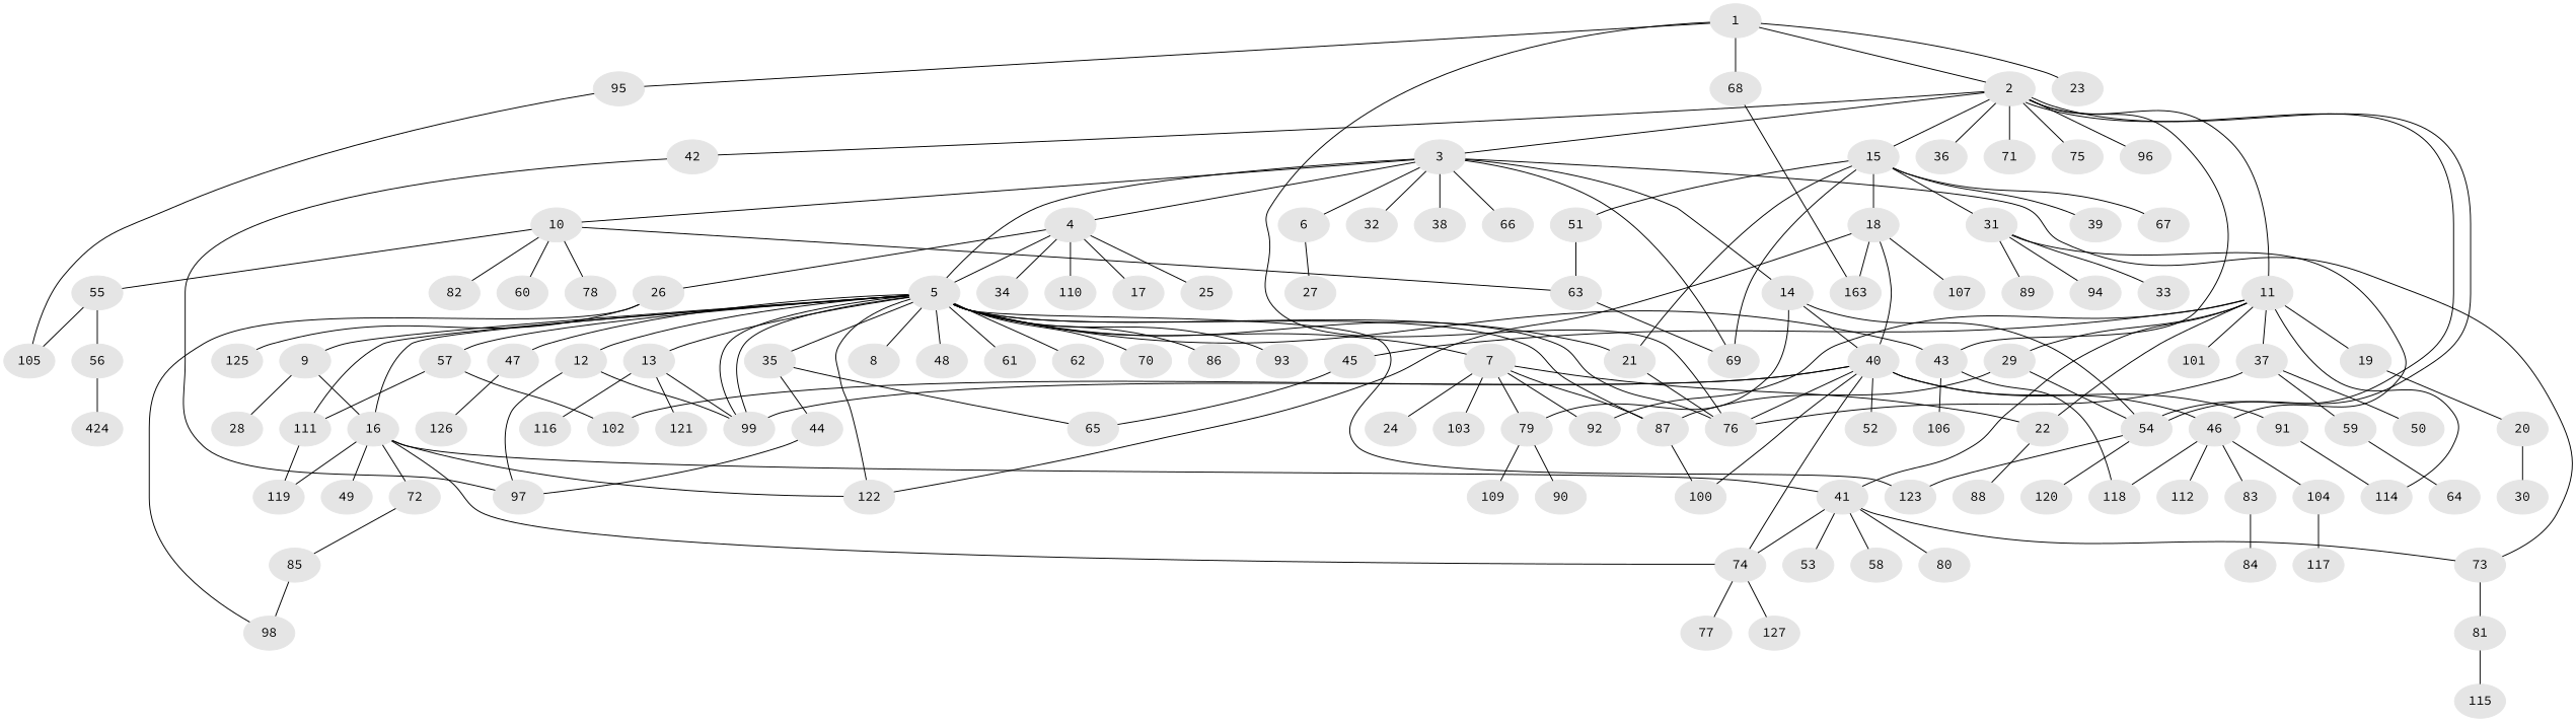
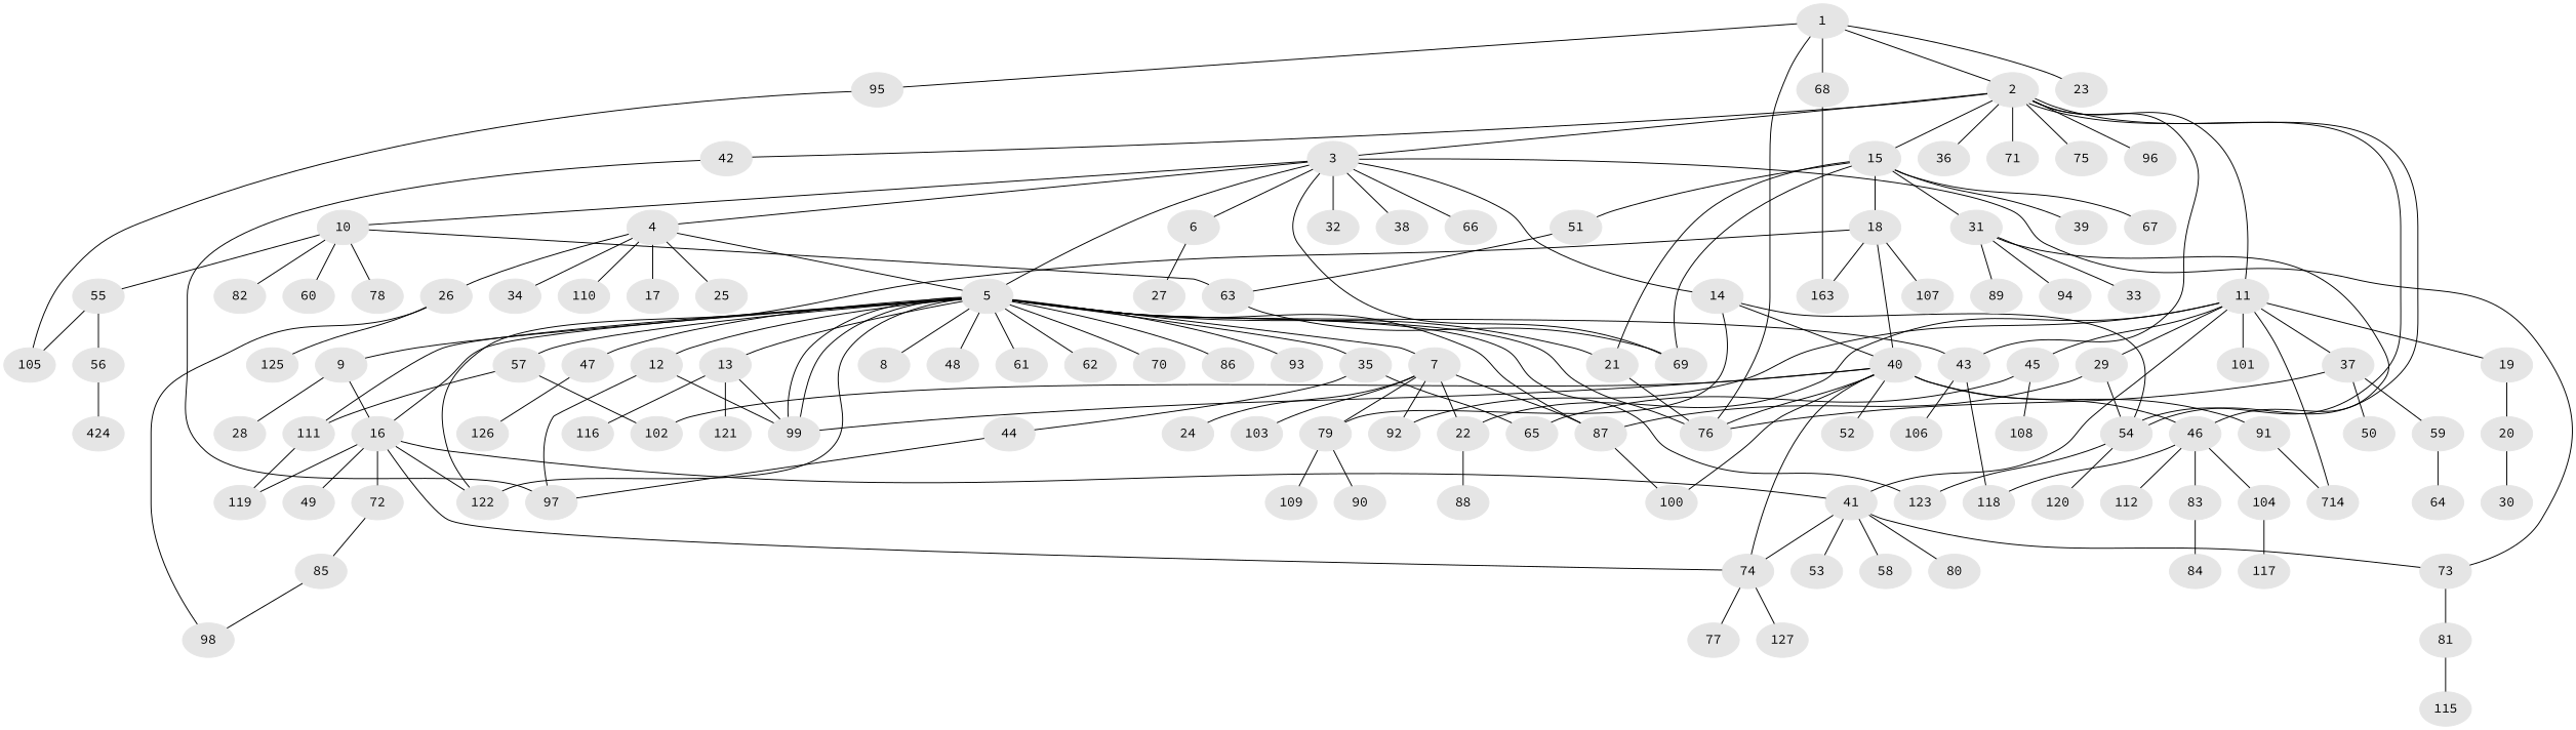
  graph {
    fontname="Source Code Pro"
    node [color=gray90 fontname="Source Code Pro" style=filled]
    edge [fontname="Source Code Pro"]
    1
    2
    23
    68
    76
    95
    3
    11
    15
    36
    42
    43
    54
    71
    75
    96
    n17 [label=163]
    105
    4
    5
    6
    10
    14
    32
    38
    66
    69
    73
    22
    92
    19
    29
    37
    41
    45
    101
-   114
+   114 [label=714]
    21
    18
    31
    39
    51
    67
    97
    106
    118
    123
    120
    17
    25
    26
    34
    110
    7
    8
    9
    12
    13
    16
    35
    47
    48
    57
    61
    62
    70
    86
    87
    93
    99
    111
    122
    27
    55
    60
    63
    78
    82
    79
    40
    81
    98
    125
    24
    103
    28
    116
    121
    49
    72
    74
    119
    44
    65
    126
    102
    100
    88
    90
    109
    56
    20
    50
    59
    53
    58
    80
+   108
    46
    52
    91
    107
    33
    89
    94
    85
    77
    127
    30
    83
    104
    112
    64
    84
    117
    n126 [label=424]
    115
    1 -- 2
    1 -- 23
    1 -- 68
    1 -- 76
    1 -- 95
    2 -- 3
    2 -- 11
    2 -- 15
    2 -- 36
    2 -- 42
    2 -- 43
    2 -- 54
    2 -- 54
    2 -- 71
    2 -- 75
    2 -- 96
    68 -- n17
    95 -- 105
    3 -- 4
    3 -- 5
    3 -- 6
    3 -- 10
    3 -- 14
    3 -- 32
    3 -- 38
    3 -- 66
    3 -- 69
    3 -- 73
    11 -- 22
    11 -- 92
    11 -- 19
    11 -- 29
    11 -- 37
    11 -- 41
    11 -- 45
    11 -- 101
    11 -- 114
    15 -- 69
    15 -- 21
    15 -- 18
    15 -- 31
    15 -- 39
    15 -- 51
    15 -- 67
    42 -- 97
    43 -- 106
    43 -- 118
    54 -- 123
    54 -- 120
    4 -- 5
    4 -- 17
    4 -- 25
    4 -- 26
    4 -- 34
    4 -- 110
    5 -- 76
    5 -- 43
    5 -- 21
    5 -- 123
    5 -- 7
    5 -- 8
    5 -- 9
    5 -- 12
    5 -- 13
    5 -- 16
    5 -- 35
    5 -- 47
    5 -- 48
    5 -- 57
    5 -- 61
    5 -- 62
    5 -- 70
    5 -- 86
    5 -- 87
    5 -- 93
    5 -- 99
    5 -- 99
    5 -- 111
    5 -- 122
    6 -- 27
    10 -- 55
    10 -- 60
    10 -- 63
    10 -- 78
    10 -- 82
    14 -- 54
    14 -- 79
    14 -- 40
    73 -- 81
    22 -- 88
    19 -- 20
    29 -- 54
    29 -- 87
    37 -- 76
    37 -- 50
    37 -- 59
    41 -- 73
    41 -- 74
    41 -- 53
    41 -- 58
    41 -- 80
    45 -- 65
+   45 -- 108
    21 -- 76
    18 -- n17
    18 -- 122
    18 -- 40
    18 -- 107
    31 -- 46
    31 -- 33
    31 -- 89
    31 -- 94
    51 -- 63
    26 -- 98
    26 -- 125
    7 -- 22
    7 -- 92
    7 -- 87
    7 -- 79
    7 -- 24
    7 -- 103
    9 -- 16
    9 -- 28
    12 -- 97
    12 -- 99
    13 -- 99
    13 -- 116
    13 -- 121
    16 -- 41
    16 -- 122
    16 -- 49
    16 -- 72
    16 -- 74
    16 -- 119
    35 -- 44
    35 -- 65
    47 -- 126
    57 -- 111
    57 -- 102
    87 -- 100
    111 -- 119
    55 -- 105
    55 -- 56
    63 -- 69
    79 -- 90
    79 -- 109
    40 -- 76
    40 -- 99
    40 -- 74
    40 -- 102
    40 -- 100
    40 -- 46
    40 -- 52
    40 -- 91
    81 -- 115
    72 -- 85
    74 -- 77
    74 -- 127
    44 -- 97
    56 -- n126
    20 -- 30
    59 -- 64
    46 -- 118
    46 -- 83
    46 -- 104
    46 -- 112
    91 -- 114
    85 -- 98
    83 -- 84
    104 -- 117
  }
